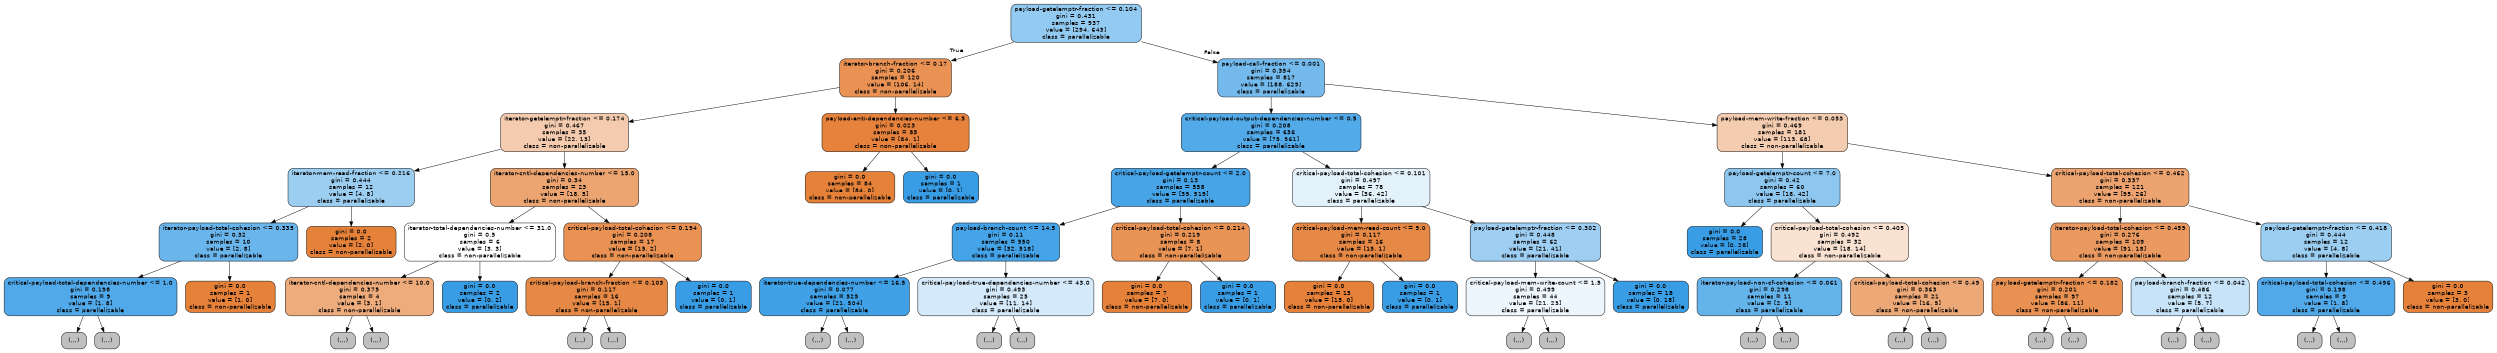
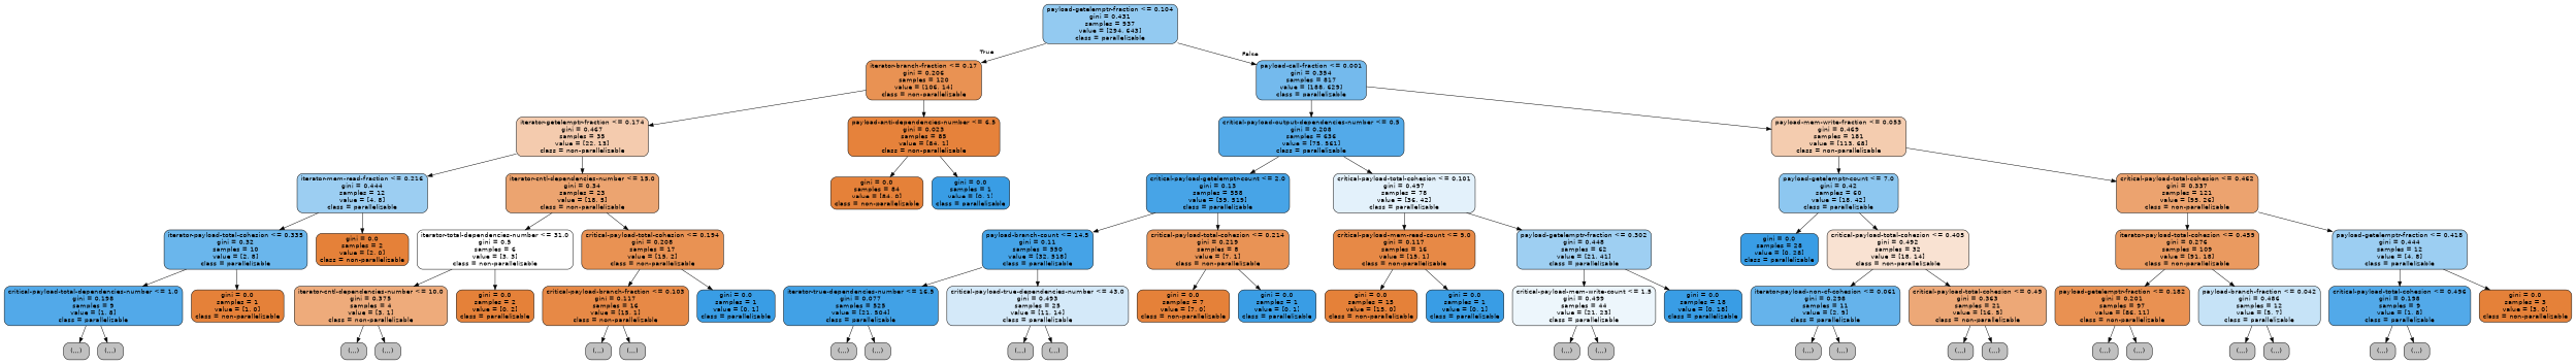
  digraph {
    node [color=black fillcolor="#C0C0C0" fontname=helvetica shape=box style="filled, rounded"]
    edge [fontname=helvetica]
    n1 [fillcolor="#399de58a" label="payload-getelemptr-fraction <= 0.104\ngini = 0.431\nsamples = 937\nvalue = [294, 643]\nclass = parallelizable"]
    n2 [fillcolor="#e58139dd" label="iterator-branch-fraction <= 0.17\ngini = 0.206\nsamples = 120\nvalue = [106, 14]\nclass = non-parallelizable"]
    n3 [fillcolor="#399de5b3" label="payload-call-fraction <= 0.001\ngini = 0.354\nsamples = 817\nvalue = [188, 629]\nclass = parallelizable"]
    n4 [fillcolor="#e5813968" label="iterator-getelemptr-fraction <= 0.174\ngini = 0.467\nsamples = 35\nvalue = [22, 13]\nclass = non-parallelizable"]
    n5 [fillcolor="#e58139fc" label="payload-anti-dependencies-number <= 6.5\ngini = 0.023\nsamples = 85\nvalue = [84, 1]\nclass = non-parallelizable"]
    n6 [fillcolor="#399de57f" label="iterator-mem-read-fraction <= 0.216\ngini = 0.444\nsamples = 12\nvalue = [4, 8]\nclass = parallelizable"]
    n7 [fillcolor="#e58139b8" label="iterator-cntl-dependencies-number <= 15.0\ngini = 0.34\nsamples = 23\nvalue = [18, 5]\nclass = non-parallelizable"]
    n8 [fillcolor="#399de5bf" label="iterator-payload-total-cohesion <= 0.335\ngini = 0.32\nsamples = 10\nvalue = [2, 8]\nclass = parallelizable"]
    n9 [fillcolor="#e58139ff" label="gini = 0.0\nsamples = 2\nvalue = [2, 0]\nclass = non-parallelizable"]
    n10 [fillcolor="#399de5df" label="critical-payload-total-dependencies-number <= 1.0\ngini = 0.198\nsamples = 9\nvalue = [1, 8]\nclass = parallelizable"]
    n11 [fillcolor="#e58139ff" label="gini = 0.0\nsamples = 1\nvalue = [1, 0]\nclass = non-parallelizable"]
    n12 [label="(...)"]
    n13 [label="(...)"]
    n14 [fillcolor="#e5813900" label="iterator-total-dependencies-number <= 31.0\ngini = 0.5\nsamples = 6\nvalue = [3, 3]\nclass = non-parallelizable"]
    n15 [fillcolor="#e58139dd" label="critical-payload-total-cohesion <= 0.194\ngini = 0.208\nsamples = 17\nvalue = [15, 2]\nclass = non-parallelizable"]
    n16 [fillcolor="#e58139aa" label="iterator-cntl-dependencies-number <= 10.0\ngini = 0.375\nsamples = 4\nvalue = [3, 1]\nclass = non-parallelizable"]
-   n17 [fillcolor="#399de5ff" label="gini = 0.0\nsamples = 2\nvalue = [0, 2]\nclass = parallelizable"]
+   n17 [fillcolor="#e58139ff" label="gini = 0.0\nsamples = 2\nvalue = [0, 2]\nclass = parallelizable"]
    n18 [label="(...)"]
    n19 [label="(...)"]
    n20 [fillcolor="#e58139ee" label="critical-payload-branch-fraction <= 0.103\ngini = 0.117\nsamples = 16\nvalue = [15, 1]\nclass = non-parallelizable"]
    n21 [fillcolor="#399de5ff" label="gini = 0.0\nsamples = 1\nvalue = [0, 1]\nclass = parallelizable"]
    n22 [label="(...)"]
    n23 [label="(...)"]
    n24 [fillcolor="#e58139ff" label="gini = 0.0\nsamples = 84\nvalue = [84, 0]\nclass = non-parallelizable"]
    n25 [fillcolor="#399de5ff" label="gini = 0.0\nsamples = 1\nvalue = [0, 1]\nclass = parallelizable"]
    n26 [fillcolor="#399de5dd" label="critical-payload-output-dependencies-number <= 0.5\ngini = 0.208\nsamples = 636\nvalue = [75, 561]\nclass = parallelizable"]
    n27 [fillcolor="#e5813966" label="payload-mem-write-fraction <= 0.053\ngini = 0.469\nsamples = 181\nvalue = [113, 68]\nclass = non-parallelizable"]
    n28 [fillcolor="#399de5ec" label="critical-payload-getelemptr-count <= 2.0\ngini = 0.13\nsamples = 558\nvalue = [39, 519]\nclass = parallelizable"]
    n29 [fillcolor="#399de524" label="critical-payload-total-cohesion <= 0.101\ngini = 0.497\nsamples = 78\nvalue = [36, 42]\nclass = parallelizable"]
    n30 [fillcolor="#399de5ef" label="payload-branch-count <= 14.5\ngini = 0.11\nsamples = 550\nvalue = [32, 518]\nclass = parallelizable"]
    n31 [fillcolor="#e58139db" label="critical-payload-total-cohesion <= 0.214\ngini = 0.219\nsamples = 8\nvalue = [7, 1]\nclass = non-parallelizable"]
    n32 [fillcolor="#399de5f4" label="iterator-true-dependencies-number <= 16.5\ngini = 0.077\nsamples = 525\nvalue = [21, 504]\nclass = parallelizable"]
    n33 [fillcolor="#399de537" label="critical-payload-true-dependencies-number <= 43.0\ngini = 0.493\nsamples = 25\nvalue = [11, 14]\nclass = parallelizable"]
    n34 [label="(...)"]
    n35 [label="(...)"]
    n36 [label="(...)"]
    n37 [label="(...)"]
    n38 [fillcolor="#e58139ff" label="gini = 0.0\nsamples = 7\nvalue = [7, 0]\nclass = non-parallelizable"]
    n39 [fillcolor="#399de5ff" label="gini = 0.0\nsamples = 1\nvalue = [0, 1]\nclass = parallelizable"]
    n40 [fillcolor="#e58139ee" label="critical-payload-mem-read-count <= 9.0\ngini = 0.117\nsamples = 16\nvalue = [15, 1]\nclass = non-parallelizable"]
    n41 [fillcolor="#399de57c" label="payload-getelemptr-fraction <= 0.302\ngini = 0.448\nsamples = 62\nvalue = [21, 41]\nclass = parallelizable"]
    n42 [fillcolor="#e58139ff" label="gini = 0.0\nsamples = 15\nvalue = [15, 0]\nclass = non-parallelizable"]
    n43 [fillcolor="#399de5ff" label="gini = 0.0\nsamples = 1\nvalue = [0, 1]\nclass = parallelizable"]
    n44 [fillcolor="#399de516" label="critical-payload-mem-write-count <= 1.5\ngini = 0.499\nsamples = 44\nvalue = [21, 23]\nclass = parallelizable"]
    n45 [fillcolor="#399de5ff" label="gini = 0.0\nsamples = 18\nvalue = [0, 18]\nclass = parallelizable"]
    n46 [label="(...)"]
    n47 [label="(...)"]
    n48 [fillcolor="#399de592" label="payload-getelemptr-count <= 7.0\ngini = 0.42\nsamples = 60\nvalue = [18, 42]\nclass = parallelizable"]
    n49 [fillcolor="#e58139b9" label="critical-payload-total-cohesion <= 0.462\ngini = 0.337\nsamples = 121\nvalue = [95, 26]\nclass = non-parallelizable"]
    n50 [fillcolor="#399de5ff" label="gini = 0.0\nsamples = 28\nvalue = [0, 28]\nclass = parallelizable"]
    n51 [fillcolor="#e5813939" label="critical-payload-total-cohesion <= 0.405\ngini = 0.492\nsamples = 32\nvalue = [18, 14]\nclass = non-parallelizable"]
    n52 [fillcolor="#399de5c6" label="iterator-payload-non-cf-cohesion <= 0.061\ngini = 0.298\nsamples = 11\nvalue = [2, 9]\nclass = parallelizable"]
    n53 [fillcolor="#e58139af" label="critical-payload-total-cohesion <= 0.49\ngini = 0.363\nsamples = 21\nvalue = [16, 5]\nclass = non-parallelizable"]
    n54 [label="(...)"]
    n55 [label="(...)"]
    n56 [label="(...)"]
    n57 [label="(...)"]
    n58 [fillcolor="#e58139cd" label="iterator-payload-total-cohesion <= 0.459\ngini = 0.276\nsamples = 109\nvalue = [91, 18]\nclass = non-parallelizable"]
    n59 [fillcolor="#399de57f" label="payload-getelemptr-fraction <= 0.418\ngini = 0.444\nsamples = 12\nvalue = [4, 8]\nclass = parallelizable"]
    n60 [fillcolor="#e58139de" label="payload-getelemptr-fraction <= 0.182\ngini = 0.201\nsamples = 97\nvalue = [86, 11]\nclass = non-parallelizable"]
    n61 [fillcolor="#399de549" label="payload-branch-fraction <= 0.042\ngini = 0.486\nsamples = 12\nvalue = [5, 7]\nclass = parallelizable"]
    n62 [label="(...)"]
    n63 [label="(...)"]
    n64 [label="(...)"]
    n65 [label="(...)"]
    n66 [fillcolor="#399de5df" label="critical-payload-total-cohesion <= 0.496\ngini = 0.198\nsamples = 9\nvalue = [1, 8]\nclass = parallelizable"]
    n67 [fillcolor="#e58139ff" label="gini = 0.0\nsamples = 3\nvalue = [3, 0]\nclass = non-parallelizable"]
    n68 [label="(...)"]
    n69 [label="(...)"]
    n1 -> n2 [headlabel=True labelangle=45 labeldistance=2.5]
    n1 -> n3 [headlabel=False labelangle=-45 labeldistance=2.5]
    n2 -> n4
    n2 -> n5
    n3 -> n26
    n3 -> n27
    n4 -> n6
    n4 -> n7
    n5 -> n24
    n5 -> n25
    n6 -> n8
    n6 -> n9
    n7 -> n14
    n7 -> n15
    n8 -> n10
    n8 -> n11
    n10 -> n12
    n10 -> n13
    n14 -> n16
    n14 -> n17
    n15 -> n20
    n15 -> n21
    n16 -> n18
    n16 -> n19
    n20 -> n22
    n20 -> n23
    n26 -> n28
    n26 -> n29
    n27 -> n48
    n27 -> n49
    n28 -> n30
    n28 -> n31
    n29 -> n40
    n29 -> n41
    n30 -> n32
    n30 -> n33
    n31 -> n38
    n31 -> n39
    n32 -> n34
    n32 -> n35
    n33 -> n36
    n33 -> n37
    n40 -> n42
    n40 -> n43
    n41 -> n44
    n41 -> n45
    n44 -> n46
    n44 -> n47
    n48 -> n50
    n48 -> n51
    n49 -> n58
    n49 -> n59
    n51 -> n52
    n51 -> n53
    n52 -> n54
    n52 -> n55
    n53 -> n56
    n53 -> n57
    n58 -> n60
    n58 -> n61
    n59 -> n66
    n59 -> n67
    n60 -> n62
    n60 -> n63
    n61 -> n64
    n61 -> n65
    n66 -> n68
    n66 -> n69
  }
